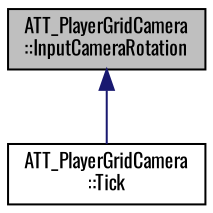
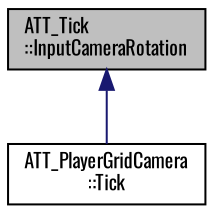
  digraph {
    rankdir=TB
    fontname=Oswald
    node [color=black fontname=Oswald fontsize=10 shape=record style=filled]
-   n1 [fillcolor=grey75 fontcolor=black height=0.2 label="ATT_PlayerGridCamera\l::InputCameraRotation" width=0.4]
+   n1 [fillcolor=grey75 fontcolor=black height=0.2 label="ATT_Tick\l::InputCameraRotation" width=0.4]
    n2 [fillcolor=white height=0.2 label="ATT_PlayerGridCamera\l::Tick" width=0.4]
    n1 -> n2 [color=midnightblue dir=back fontname=Oswald fontsize=10 labelfontname=Helvetica labelfontsize=10 style=solid]
  }
